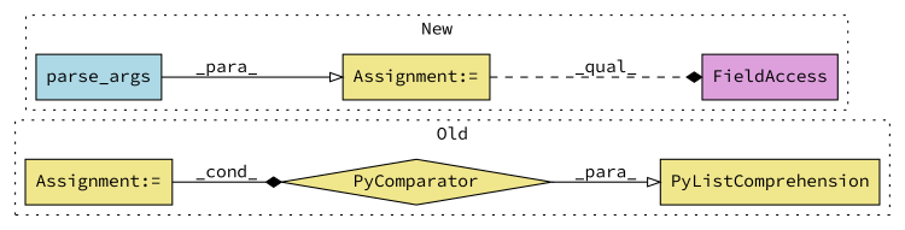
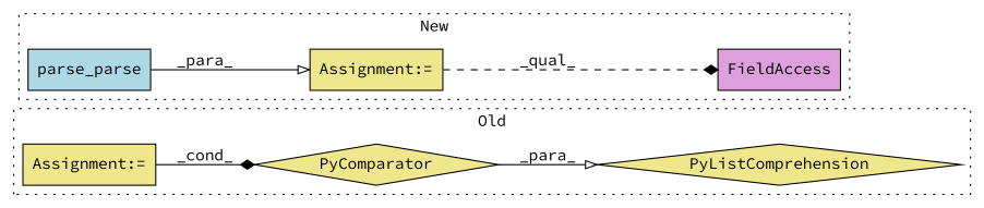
  digraph {
    fontname="Source Code Pro"
    rankdir=LR
    node [a=7 fillcolor=khaki fontname="Source Code Pro" l=43 s=1292 shape=box style=filled]
    edge [arrowhead=onormal fontname="Source Code Pro" style=solid]
-   n1 [a=109 l=129 label=PyListComprehension s=1214]
+   n1 [a=109 l=129 label=PyListComprehension s=1214 shape=diamond]
    n2 [a=113 label=PyComparator shape=diamond]
    n3 [label="Assignment:="]
-   n4 [a=32 fillcolor=lightblue l=12 label=parse_args s=1631]
+   n4 [a=32 fillcolor=lightblue l=12 label=parse_parse s=1631]
    n5 [l=1 label="Assignment:=" s=1623]
    n6 [a=22 fillcolor=plum l=11 label=FieldAccess s=1724]
    subgraph cluster_1 {
      label=Old
      style=dotted
      n1
      n2
      n3
    }
    subgraph cluster_2 {
      label=New
      style=dotted
      n4
      n5
      n6
    }
    n2 -> n1 [label=_para_]
    n3 -> n2 [arrowhead=diamond label=_cond_]
    n4 -> n5 [label=_para_]
    n5 -> n6 [arrowhead=diamond label=_qual_ style=dashed]
  }
